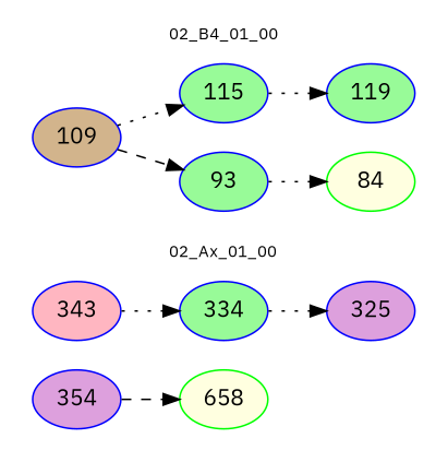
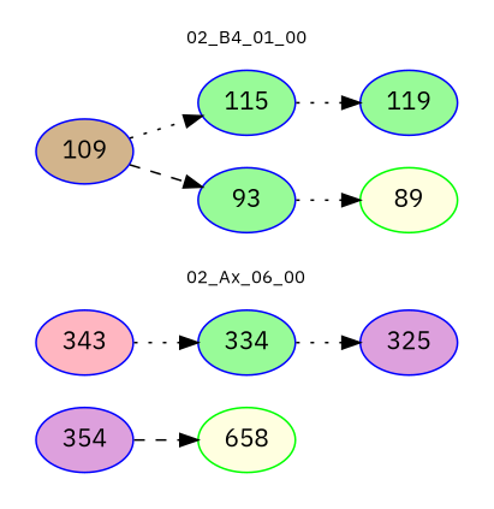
  digraph {
    fontname="IBM Plex Sans"
    rankdir=LR
    node [color=blue fillcolor=palegreen fontname="IBM Plex Sans" style=filled]
    edge [color=black fontname="IBM Plex Sans" style=dotted]
    n1 [fillcolor=lightpink label=343]
    n2 [label=334]
    n3 [fillcolor=plum label=354]
    n4 [fillcolor=plum label=325]
    n5 [color=green fillcolor=lightyellow label=658]
    n6 [fillcolor=tan label=109]
    n7 [label=93]
    n8 [label=115]
-   n9 [color=green fillcolor=lightyellow label=84]
+   n9 [color=green fillcolor=lightyellow label=89]
    n10 [label=119]
    subgraph cluster_1 {
      color=white
      fontsize=10
-     label="02_Ax_01_00"
+     label="02_Ax_06_00"
      n1
      n2
      n3
      n4
      n5
    }
    subgraph cluster_2 {
      color=white
      fontsize=10
      label="02_B4_01_00"
      n6
      n7
      n8
      n9
      n10
    }
    n1 -> n2
    n2 -> n4
    n3 -> n5 [style=dashed]
    n6 -> n7 [style=dashed]
    n6 -> n8
    n7 -> n9
    n8 -> n10
  }
